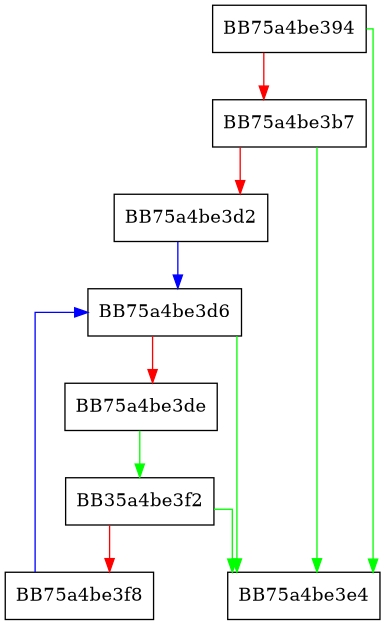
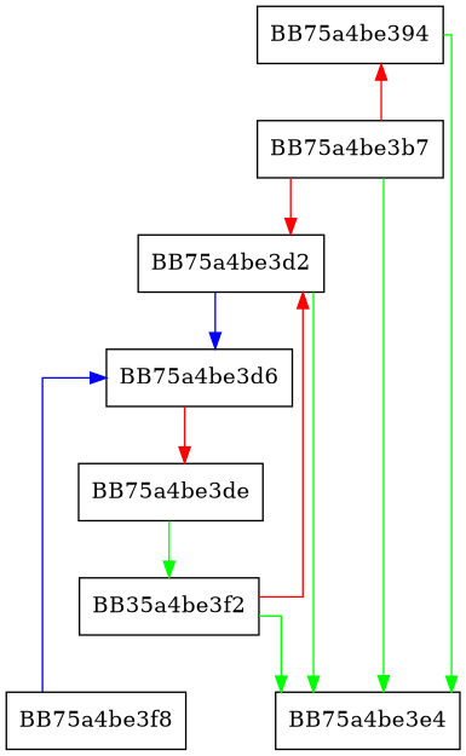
  digraph {
    splines=ortho
    node [shape=box]
    edge [color=green]
    BB75a4be394
    BB75a4be3e4
    BB75a4be3b7
    BB75a4be3d2
    BB75a4be3d6
    BB75a4be3de
    n7 [label=BB35a4be3f2]
    BB75a4be3f8
    BB75a4be394 -> BB75a4be3e4
-   BB75a4be394 -> BB75a4be3b7 [color=red]
+   BB75a4be3b7 -> BB75a4be394 [color=red]
    BB75a4be3b7 -> BB75a4be3e4
    BB75a4be3b7 -> BB75a4be3d2 [color=red]
    BB75a4be3d2 -> BB75a4be3d6 [color=blue]
-   BB75a4be3d6 -> BB75a4be3e4
+   BB75a4be3d2 -> BB75a4be3e4
    BB75a4be3d6 -> BB75a4be3de [color=red]
    BB75a4be3de -> n7
    n7 -> BB75a4be3e4
-   n7 -> BB75a4be3f8 [color=red]
+   n7 -> BB75a4be3d2 [color=red]
    BB75a4be3f8 -> BB75a4be3d6 [color=blue]
  }
